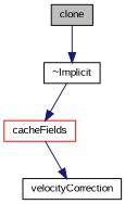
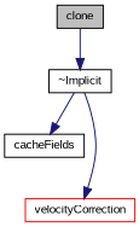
  digraph {
    fontname="Liberation Sans"
    rankdir=TB
    node [color=black fontname="Liberation Sans" fontsize=10 shape=record]
    edge [color=midnightblue fontname="Liberation Sans" fontsize=10 labelfontname=Helvetica labelfontsize=10 style=solid]
    n1 [fillcolor=grey75 fontcolor=black height=0.2 label=clone style=filled width=0.4]
    n2 [height=0.2 label="~Implicit" width=0.4]
-   n3 [color=red height=0.2 label=cacheFields width=0.4]
-   n4 [height=0.2 label=velocityCorrection width=0.4]
+   n3 [height=0.2 label=cacheFields width=0.4]
+   n4 [color=red height=0.2 label=velocityCorrection width=0.4]
    n1 -> n2
    n2 -> n3
-   n3 -> n4
+   n2 -> n4
  }
